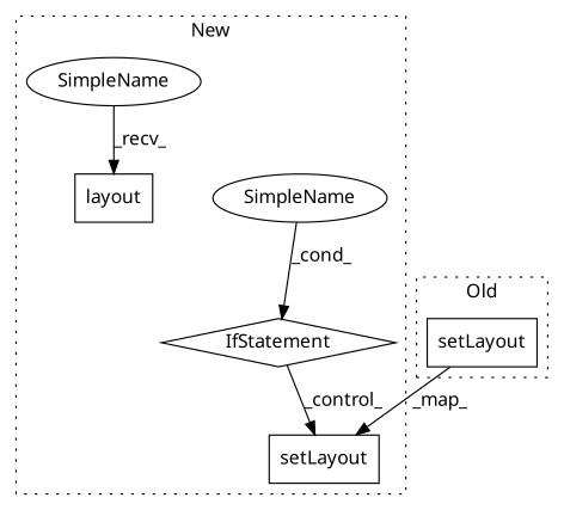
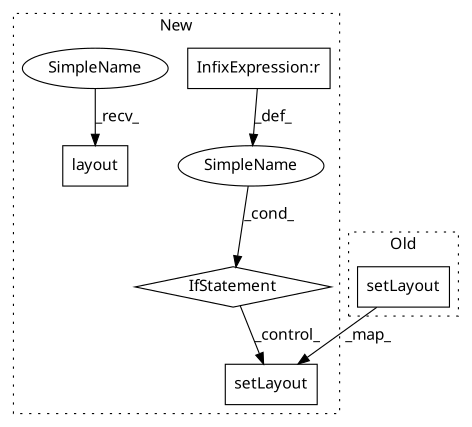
  digraph {
    fontname="Noto Sans"
    node [a=32 fontname="Noto Sans" l="10,1" shape=box]
    edge [fontname="Noto Sans"]
    n1 [label=setLayout s="821,857"]
    n2 [a=25 l="4,2" label=IfStatement s="781,806" shape=diamond]
    n3 [a=42 label=SimpleName shape=ellipse l=""]
+   n4 [a=27 l=4 label="InfixExpression:r" s=798]
    n5 [l=8 label=layout s=790]
    n6 [a=42 l=4 label=SimpleName s=785 shape=ellipse]
    n7 [label=setLayout s="782,820"]
    subgraph cluster_1 {
      label=New
      style=dotted
      n1
      n2
      n3
+     n4
      n5
      n6
    }
    subgraph cluster_2 {
      label=Old
      style=dotted
      n7
    }
    n2 -> n1 [label=_control_]
    n3 -> n2 [label=_cond_]
+   n4 -> n3 [label=_def_]
    n6 -> n5 [label=_recv_]
    n7 -> n1 [label=_map_]
  }
